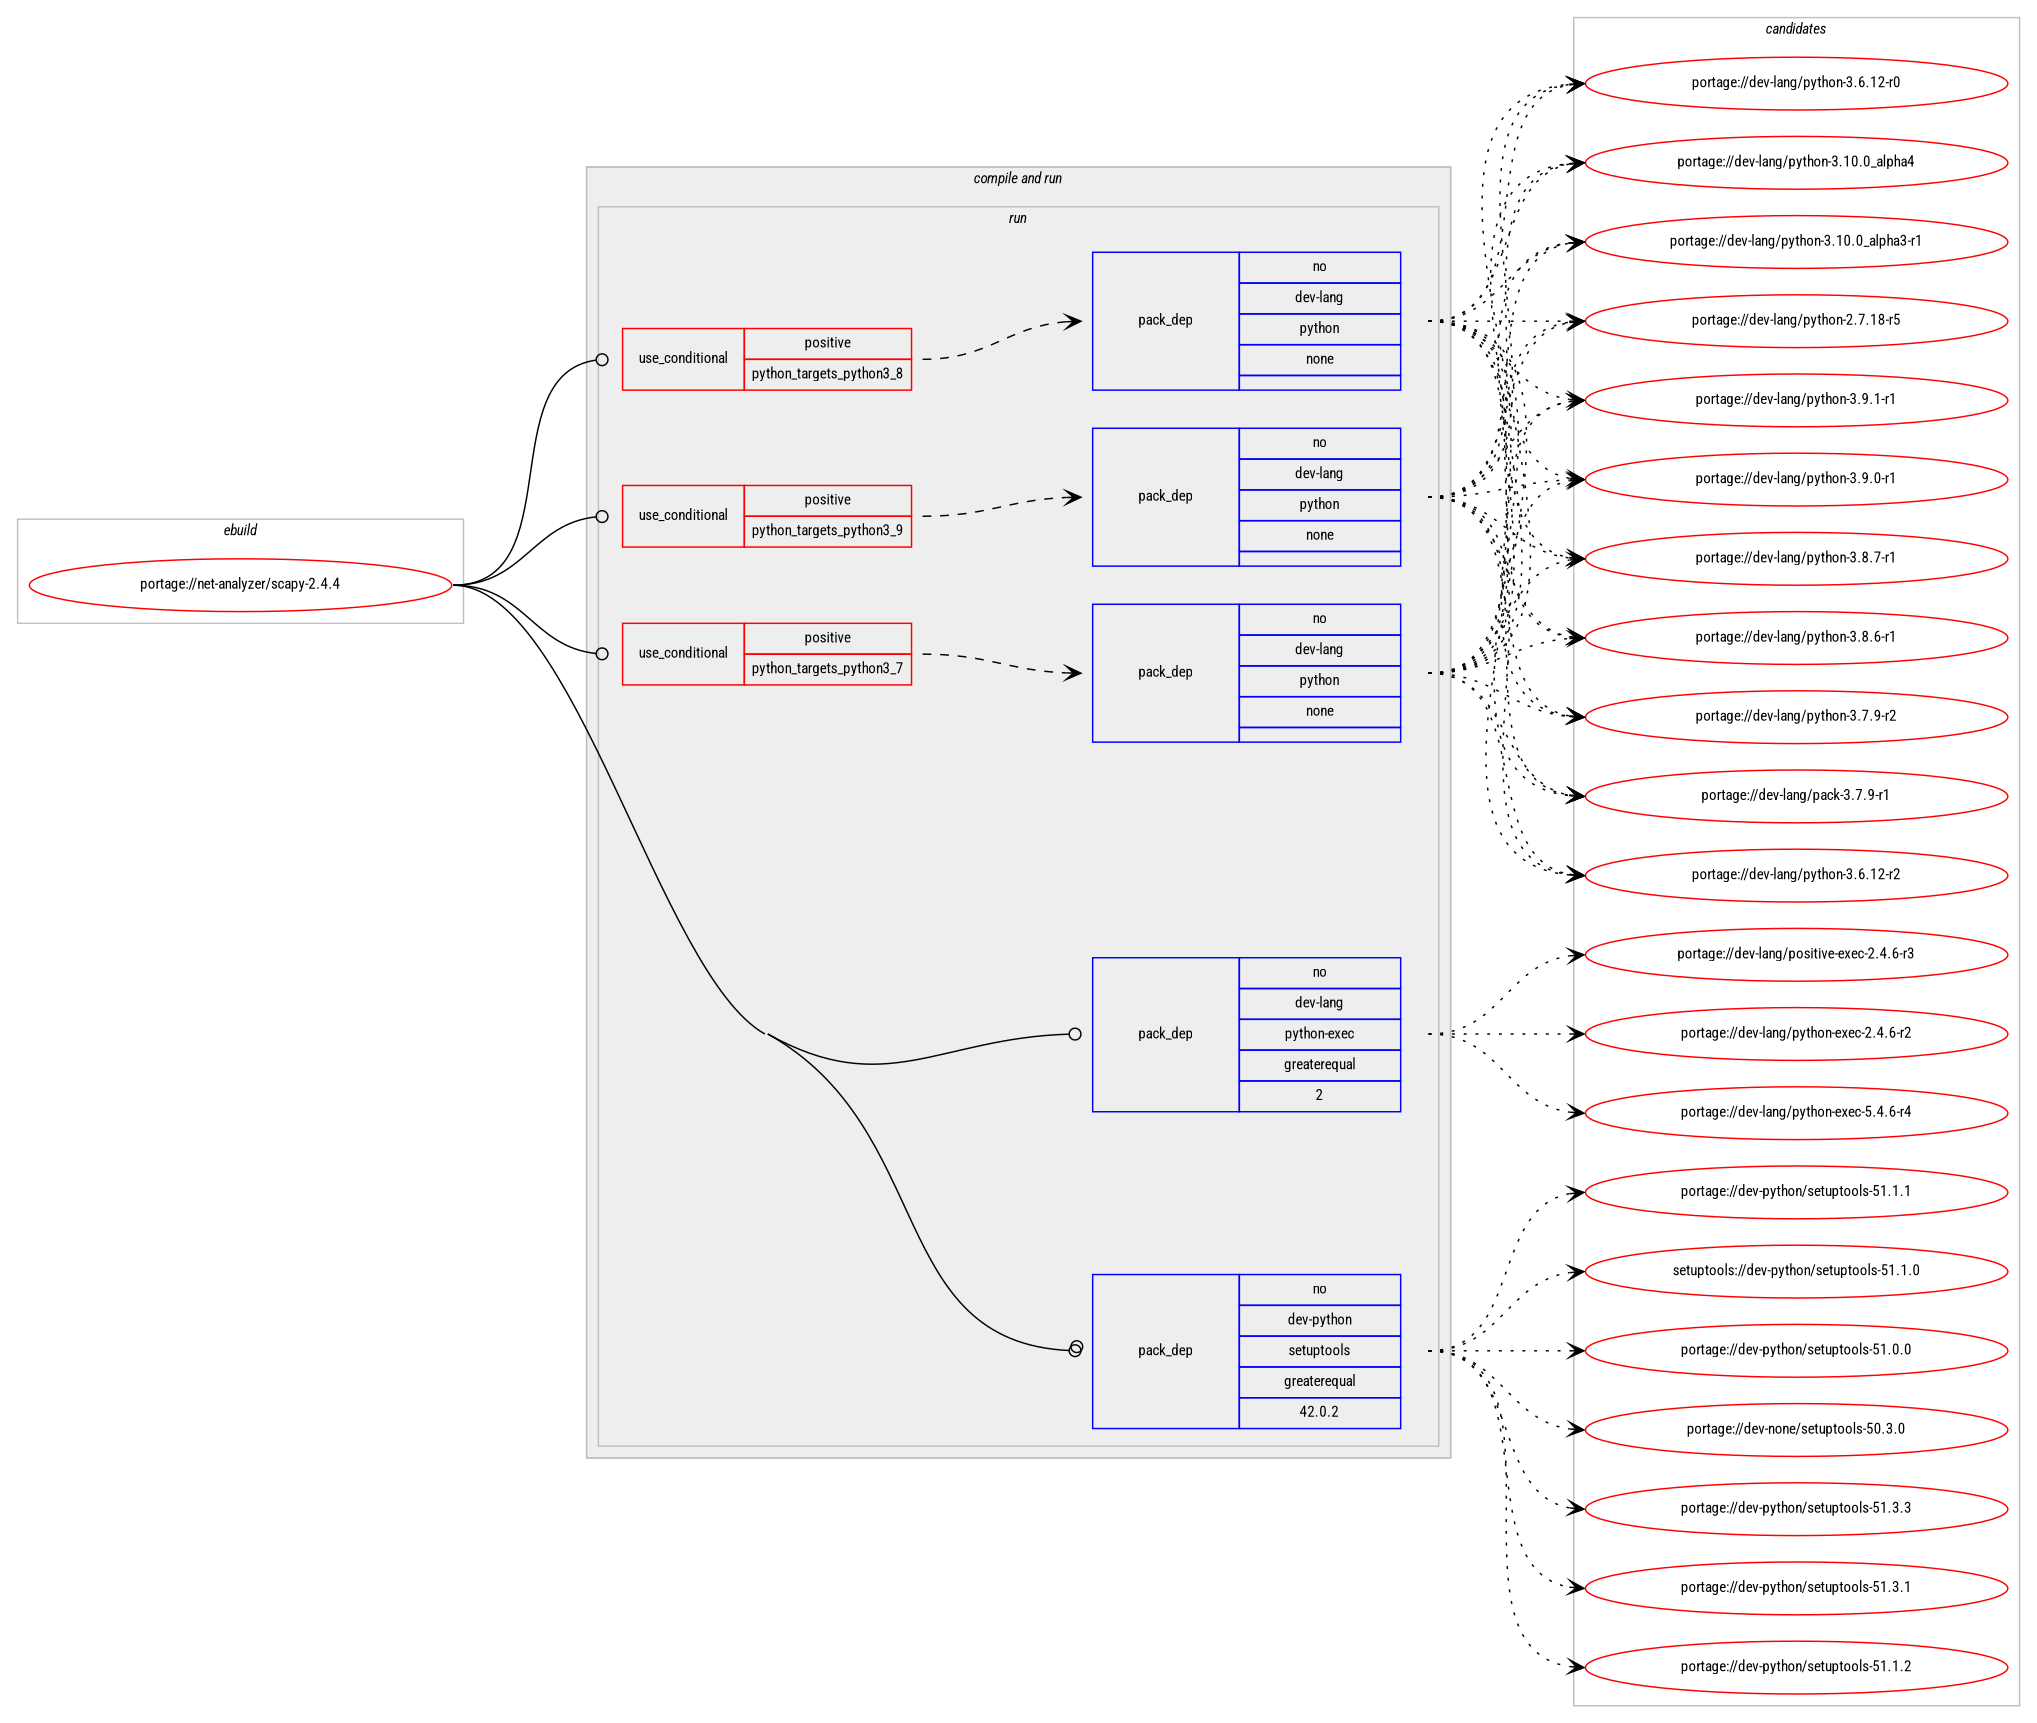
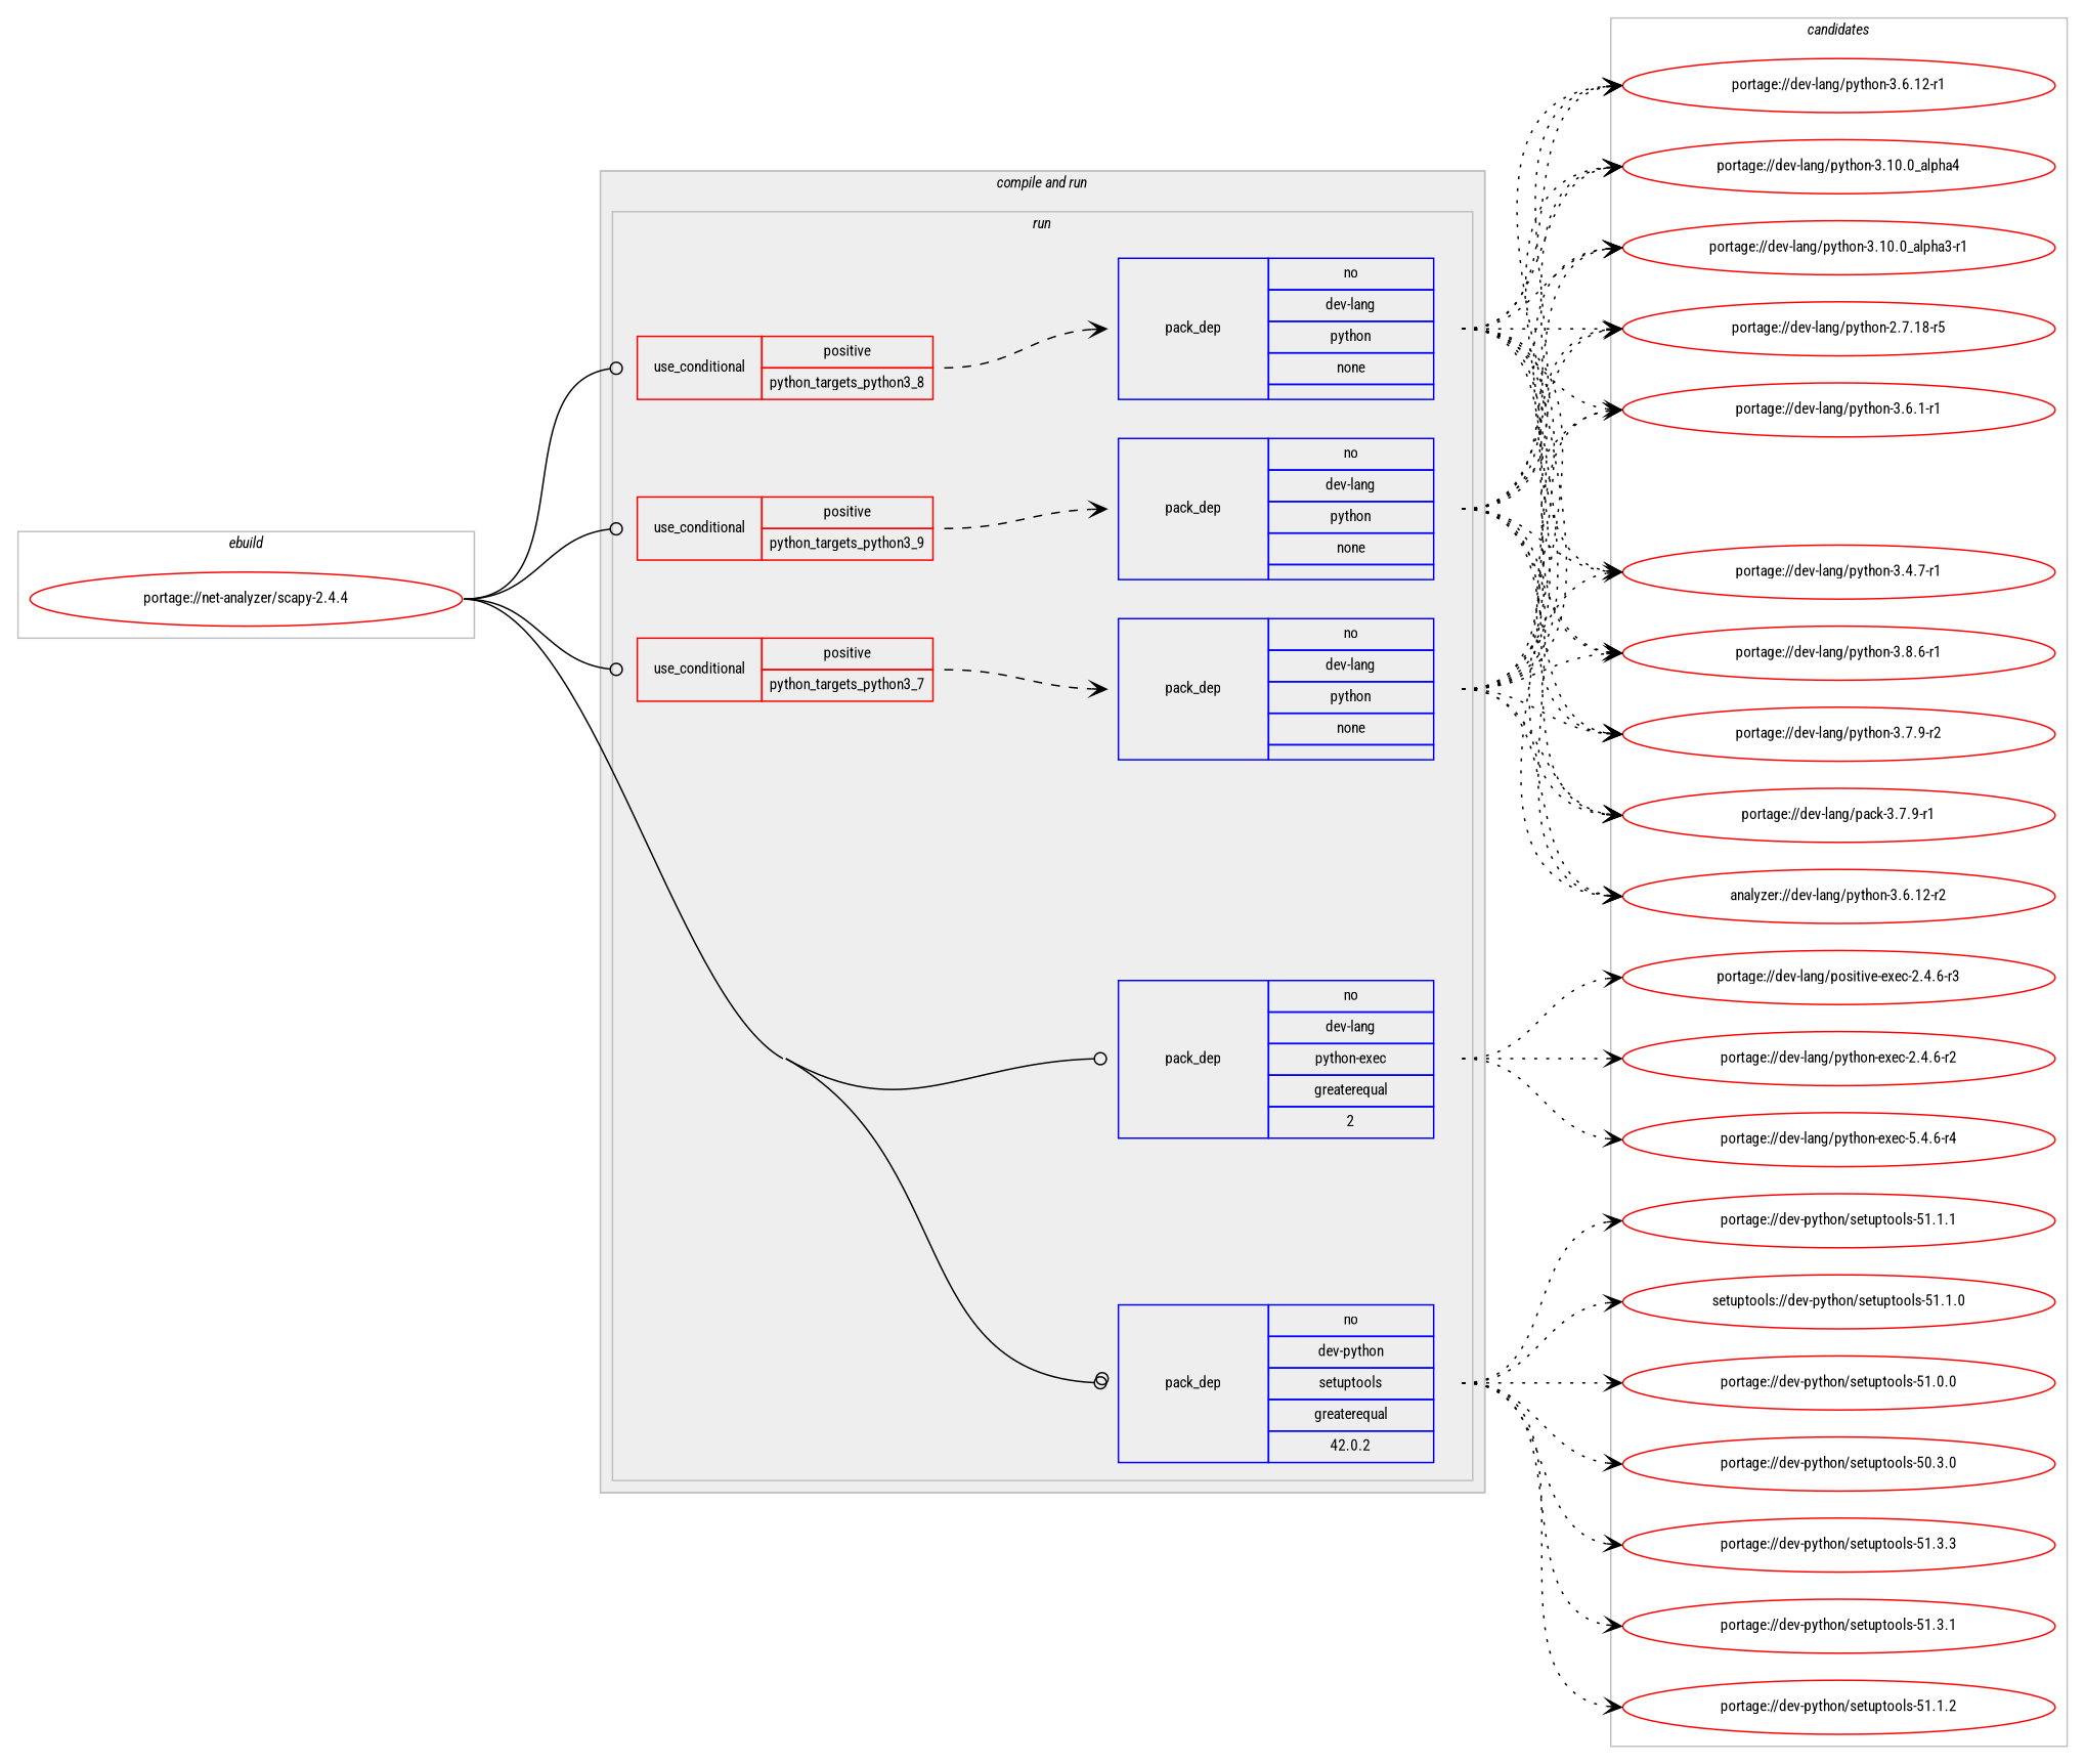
  digraph {
    compound=true
    concentrate=true
    fontname="Roboto Condensed"
    fontsize=10
    newrank=true
    rankdir=LR
    ranksep=1.5
    node [color=red fontname="Roboto Condensed" fontsize=10]
    edge [arrowhead=vee fontname="Roboto Condensed" headport=w style=dotted tailport=e weight=100]
    n1 [label="portage://net-analyzer/scapy-2.4.4" width=4]
    n2 [color=blue label=<<TABLE BORDER="0" CELLBORDER="1" CELLSPACING="0" CELLPADDING="4" WIDTH="220"><TR><TD ROWSPAN="6" CELLPADDING="30">pack_dep</TD></TR><TR><TD WIDTH="110">no</TD></TR><TR><TD>dev-lang</TD></TR><TR><TD>python</TD></TR><TR><TD>none</TD></TR><TR><TD></TD></TR></TABLE>> shape=none]
    n3 [label=<<TABLE BORDER="0" CELLBORDER="1" CELLSPACING="0" CELLPADDING="4"><TR><TD ROWSPAN="3" CELLPADDING="10">use_conditional</TD></TR><TR><TD>positive</TD></TR><TR><TD>python_targets_python3_7</TD></TR></TABLE>> shape=none]
    n4 [color=blue label=<<TABLE BORDER="0" CELLBORDER="1" CELLSPACING="0" CELLPADDING="4" WIDTH="220"><TR><TD ROWSPAN="6" CELLPADDING="30">pack_dep</TD></TR><TR><TD WIDTH="110">no</TD></TR><TR><TD>dev-lang</TD></TR><TR><TD>python</TD></TR><TR><TD>none</TD></TR><TR><TD></TD></TR></TABLE>> shape=none]
    n5 [label=<<TABLE BORDER="0" CELLBORDER="1" CELLSPACING="0" CELLPADDING="4"><TR><TD ROWSPAN="3" CELLPADDING="10">use_conditional</TD></TR><TR><TD>positive</TD></TR><TR><TD>python_targets_python3_8</TD></TR></TABLE>> shape=none]
    n6 [color=blue label=<<TABLE BORDER="0" CELLBORDER="1" CELLSPACING="0" CELLPADDING="4" WIDTH="220"><TR><TD ROWSPAN="6" CELLPADDING="30">pack_dep</TD></TR><TR><TD WIDTH="110">no</TD></TR><TR><TD>dev-lang</TD></TR><TR><TD>python</TD></TR><TR><TD>none</TD></TR><TR><TD></TD></TR></TABLE>> shape=none]
    n7 [label=<<TABLE BORDER="0" CELLBORDER="1" CELLSPACING="0" CELLPADDING="4"><TR><TD ROWSPAN="3" CELLPADDING="10">use_conditional</TD></TR><TR><TD>positive</TD></TR><TR><TD>python_targets_python3_9</TD></TR></TABLE>> shape=none]
    n8 [color=blue label=<<TABLE BORDER="0" CELLBORDER="1" CELLSPACING="0" CELLPADDING="4" WIDTH="220"><TR><TD ROWSPAN="6" CELLPADDING="30">pack_dep</TD></TR><TR><TD WIDTH="110">no</TD></TR><TR><TD>dev-lang</TD></TR><TR><TD>python-exec</TD></TR><TR><TD>greaterequal</TD></TR><TR><TD>2</TD></TR></TABLE>> shape=none]
    n9 [color=blue label=<<TABLE BORDER="0" CELLBORDER="1" CELLSPACING="0" CELLPADDING="4" WIDTH="220"><TR><TD ROWSPAN="6" CELLPADDING="30">pack_dep</TD></TR><TR><TD WIDTH="110">no</TD></TR><TR><TD>dev-python</TD></TR><TR><TD>setuptools</TD></TR><TR><TD>greaterequal</TD></TR><TR><TD>42.0.2</TD></TR></TABLE>> shape=none]
-   n10 [label="portage://dev-lang/python-3.9.1-r1" width=4]
-   n11 [label="portage://dev-lang/python-3.9.0-r1" width=4]
-   n12 [label="portage://dev-lang/python-3.8.7-r1" width=4]
+   n10 [label="portage://dev-lang/python-3.6.1-r1" width=4]
+   n12 [label="portage://dev-lang/python-3.4.7-r1" width=4]
    n13 [label="portage://dev-lang/python-3.8.6-r1" width=4]
    n14 [label="portage://dev-lang/python-3.7.9-r2" width=4]
    n15 [label="portage://dev-lang/pack-3.7.9-r1" width=4]
-   n16 [label="portage://dev-lang/python-3.6.12-r2" width=4]
-   n17 [label="portage://dev-lang/python-3.6.12-r0" width=4]
+   n16 [label="analyzer://dev-lang/python-3.6.12-r2" width=4]
+   n17 [label="portage://dev-lang/python-3.6.12-r1" width=4]
    n18 [label="portage://dev-lang/python-3.10.0_alpha4" width=4]
    n19 [label="portage://dev-lang/python-3.10.0_alpha3-r1" width=4]
    n20 [label="portage://dev-lang/python-2.7.18-r5" width=4]
    n21 [label="portage://dev-lang/python-exec-5.4.6-r4" width=4]
    n22 [label="portage://dev-lang/positive-exec-2.4.6-r3" width=4]
    n23 [label="portage://dev-lang/python-exec-2.4.6-r2" width=4]
    n24 [label="portage://dev-python/setuptools-51.3.3" width=4]
    n25 [label="portage://dev-python/setuptools-51.3.1" width=4]
    n26 [label="portage://dev-python/setuptools-51.1.2" width=4]
    n27 [label="portage://dev-python/setuptools-51.1.1" width=4]
    n28 [label="setuptools://dev-python/setuptools-51.1.0" width=4]
    n29 [label="portage://dev-python/setuptools-51.0.0" width=4]
-   n30 [label="portage://dev-none/setuptools-50.3.0" width=4]
+   n30 [label="portage://dev-python/setuptools-50.3.0" width=4]
    subgraph cluster_1 {
      color=gray
      label=<<i>ebuild</i>>
      rank=same
      n1
    }
    subgraph cluster_2 {
      color=gray
      label=<<i>dependencies</i>>
      subgraph cluster_3 {
        color=gray
        fillcolor="#eeeeee"
        label=<<i>compile</i>>
        style=filled
      }
      subgraph cluster_4 {
        color=gray
        fillcolor="#eeeeee"
        label=<<i>compile and run</i>>
        style=filled
      }
      subgraph cluster_5 {
        color=gray
        fillcolor="#eeeeee"
        label=<<i>run</i>>
        style=filled
        subgraph sub_6 {
          color=gray
          fillcolor="#eeeeee"
          label=<<i>run</i>>
          style=filled
          n3
          subgraph sub_7 {
            color=gray
            fillcolor="#eeeeee"
            label=<<i>run</i>>
            style=filled
            n2
          }
        }
        subgraph sub_8 {
          color=gray
          fillcolor="#eeeeee"
          label=<<i>run</i>>
          style=filled
          n5
          subgraph sub_9 {
            color=gray
            fillcolor="#eeeeee"
            label=<<i>run</i>>
            style=filled
            n4
          }
        }
        subgraph sub_10 {
          color=gray
          fillcolor="#eeeeee"
          label=<<i>run</i>>
          style=filled
          n7
          subgraph sub_11 {
            color=gray
            fillcolor="#eeeeee"
            label=<<i>run</i>>
            style=filled
            n6
          }
        }
        subgraph sub_12 {
          color=gray
          fillcolor="#eeeeee"
          label=<<i>run</i>>
          style=filled
          n8
        }
        subgraph sub_13 {
          color=gray
          fillcolor="#eeeeee"
          label=<<i>run</i>>
          style=filled
          n9
        }
      }
    }
    subgraph cluster_14 {
      color=gray
      label=<<i>candidates</i>>
      rank=same
      subgraph sub_15 {
        color=black
        label=<<i>candidates</i>>
        nodesep=1
        rank=same
        n10
-       n11
        n12
        n13
        n14
        n15
        n16
        n17
        n18
        n19
        n20
      }
      subgraph sub_16 {
        color=black
        label=<<i>candidates</i>>
        nodesep=1
        rank=same
        n10
-       n11
        n12
        n13
        n14
        n15
        n16
        n17
        n18
        n19
        n20
      }
      subgraph sub_17 {
        color=black
        label=<<i>candidates</i>>
        nodesep=1
        rank=same
        n10
-       n11
        n12
        n13
        n14
        n15
        n16
        n17
        n18
        n19
        n20
      }
      subgraph sub_18 {
        color=black
        label=<<i>candidates</i>>
        nodesep=1
        rank=same
        n21
        n22
        n23
      }
      subgraph sub_19 {
        color=black
        label=<<i>candidates</i>>
        nodesep=1
        rank=same
        n24
        n25
        n26
        n27
        n28
        n29
        n30
      }
    }
    n1 -> n3 [arrowhead=odot style=solid weight=20]
    n1 -> n5 [arrowhead=odot style=solid weight=20]
    n1 -> n7 [arrowhead=odot style=solid weight=20]
    n1 -> n8 [arrowhead=odot style=solid weight=20]
    n1 -> n9 [arrowhead=odot style=solid weight=20]
    n2 -> n10
-   n2 -> n11
    n2 -> n12
    n2 -> n13
    n2 -> n14
    n2 -> n15
    n2 -> n16
    n2 -> n17
    n2 -> n18
    n2 -> n19
    n2 -> n20
    n3 -> n2 [style=dashed weight=20]
    n4 -> n10
-   n4 -> n11
    n4 -> n12
    n4 -> n13
    n4 -> n14
    n4 -> n15
    n4 -> n16
    n4 -> n17
    n4 -> n18
    n4 -> n19
    n4 -> n20
    n5 -> n4 [style=dashed weight=20]
    n6 -> n10
-   n6 -> n11
    n6 -> n12
    n6 -> n13
    n6 -> n14
    n6 -> n15
    n6 -> n16
    n6 -> n17
    n6 -> n18
    n6 -> n19
    n6 -> n20
    n7 -> n6 [style=dashed weight=20]
    n8 -> n21
    n8 -> n22
    n8 -> n23
    n9 -> n24
    n9 -> n25
    n9 -> n26
    n9 -> n27
    n9 -> n28
    n9 -> n29
    n9 -> n30
  }
